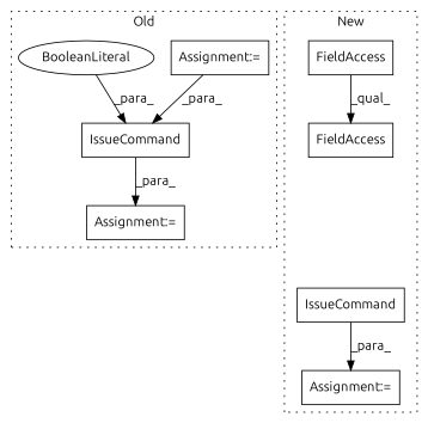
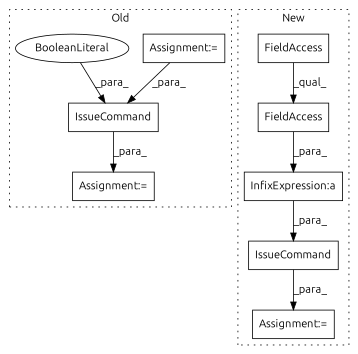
  digraph {
    fontname=Ubuntu
    node [a=7 l="13,1" s=4440 shape=box fontname=Ubuntu]
    edge [fontname=Ubuntu]
    n1 [a=32 label=IssueCommand s="4408,4434"]
    n2 [l=1 label="Assignment:=" s=4282]
    n3 [a=9 l=4 label=BooleanLiteral s=4430 shape=ellipse]
    n4 [l=2 label="Assignment:=" s=4398]
    n5 [a=32 label=IssueCommand s="4348,4469"]
+   n6 [a=27 l=3 label="InfixExpression:a" s=4437]
    n7 [a=22 l=24 label=FieldAccess]
    n8 [a=22 l=19 label=FieldAccess]
    n9 [l=2 label="Assignment:=" s=4338]
    subgraph cluster_1 {
      label=Old
      style=dotted
      n1
      n2
      n3
      n4
    }
    subgraph cluster_2 {
      label=New
      style=dotted
      n5
+     n6
      n7
      n8
      n9
    }
    n1 -> n4 [label=_para_]
    n2 -> n1 [label=_para_]
    n3 -> n1 [label=_para_]
    n5 -> n9 [label=_para_]
+   n6 -> n5 [label=_para_]
+   n7 -> n6 [label=_para_]
    n8 -> n7 [label=_qual_]
  }
